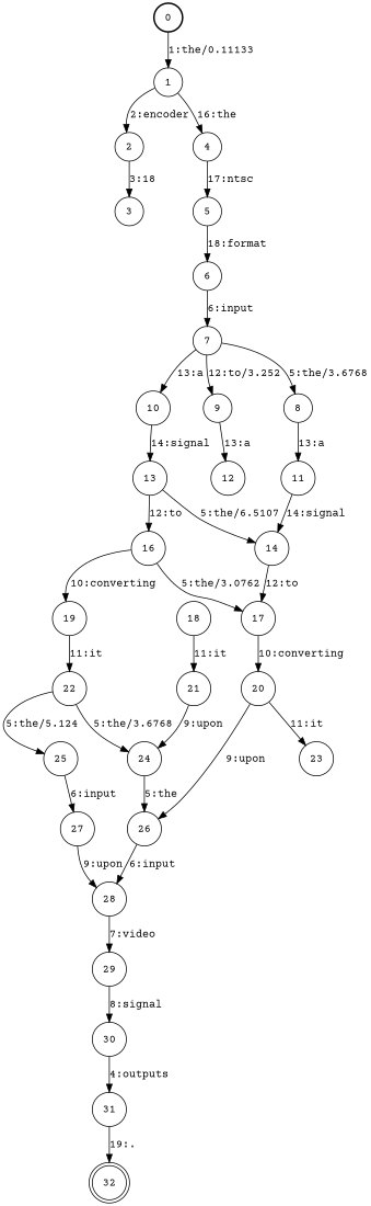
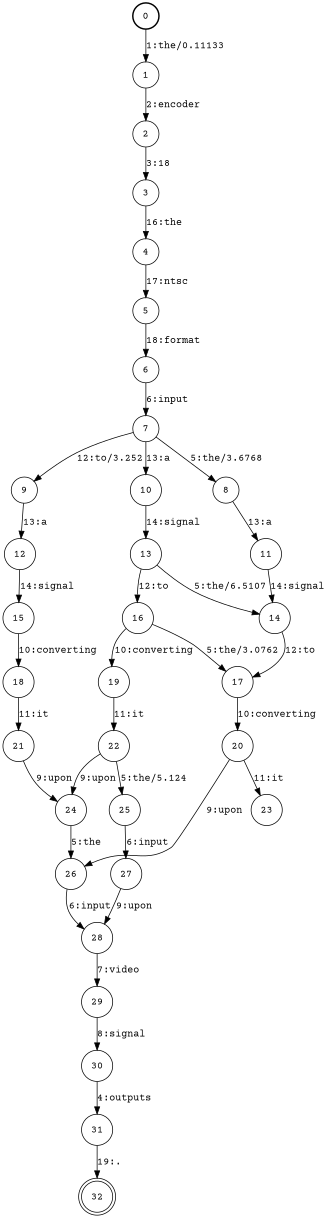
  digraph {
    fontname="Courier Prime"
    nodesep=0.25
    rankdir=TB
    ranksep=0.4
    node [fontname="Courier Prime" fontsize=14 shape=circle style=solid]
    edge [fontname="Courier Prime" fontsize=14]
    n1 [label=0 style=bold]
    n2 [label=1]
    n3 [label=2]
    n4 [label=3]
    n5 [label=4]
    n6 [label=5]
    n7 [label=6]
    n8 [label=7]
    n9 [label=8]
    n10 [label=9]
    n11 [label=10]
    n12 [label=11]
    n13 [label=12]
    n14 [label=13]
    n15 [label=14]
+   n16 [label=15]
    n17 [label=16]
    n18 [label=17]
    n19 [label=18]
    n20 [label=19]
    n21 [label=20]
    n22 [label=21]
    n23 [label=22]
    n24 [label=23]
    n25 [label=26]
    n26 [label=24]
    n27 [label=25]
    n28 [label=27]
    n29 [label=28]
    n30 [label=29]
    n31 [label=30]
    n32 [label=31]
    n33 [label=32 shape=doublecircle]
    n1 -> n2 [label="1:the/0.11133"]
    n2 -> n3 [label="2:encoder"]
    n3 -> n4 [label="3:18"]
-   n2 -> n5 [label="16:the"]
+   n4 -> n5 [label="16:the"]
    n5 -> n6 [label="17:ntsc"]
    n6 -> n7 [label="18:format"]
    n7 -> n8 [label="6:input"]
    n8 -> n9 [label="5:the/3.6768"]
    n8 -> n10 [label="12:to/3.252"]
    n8 -> n11 [label="13:a"]
    n9 -> n12 [label="13:a"]
    n10 -> n13 [label="13:a"]
    n11 -> n14 [label="14:signal"]
    n12 -> n15 [label="14:signal"]
+   n13 -> n16 [label="14:signal"]
    n14 -> n15 [label="5:the/6.5107"]
    n14 -> n17 [label="12:to"]
    n15 -> n18 [label="12:to"]
+   n16 -> n19 [label="10:converting"]
    n17 -> n18 [label="5:the/3.0762"]
    n17 -> n20 [label="10:converting"]
    n18 -> n21 [label="10:converting"]
    n19 -> n22 [label="11:it"]
    n20 -> n23 [label="11:it"]
    n21 -> n24 [label="11:it"]
    n21 -> n25 [label="9:upon"]
    n22 -> n26 [label="9:upon"]
-   n23 -> n26 [label="5:the/3.6768"]
+   n23 -> n26 [label="9:upon"]
    n23 -> n27 [label="5:the/5.124"]
    n25 -> n29 [label="6:input"]
    n26 -> n25 [label="5:the"]
    n27 -> n28 [label="6:input"]
    n28 -> n29 [label="9:upon"]
    n29 -> n30 [label="7:video"]
    n30 -> n31 [label="8:signal"]
    n31 -> n32 [label="4:outputs"]
    n32 -> n33 [label="19:."]
  }
